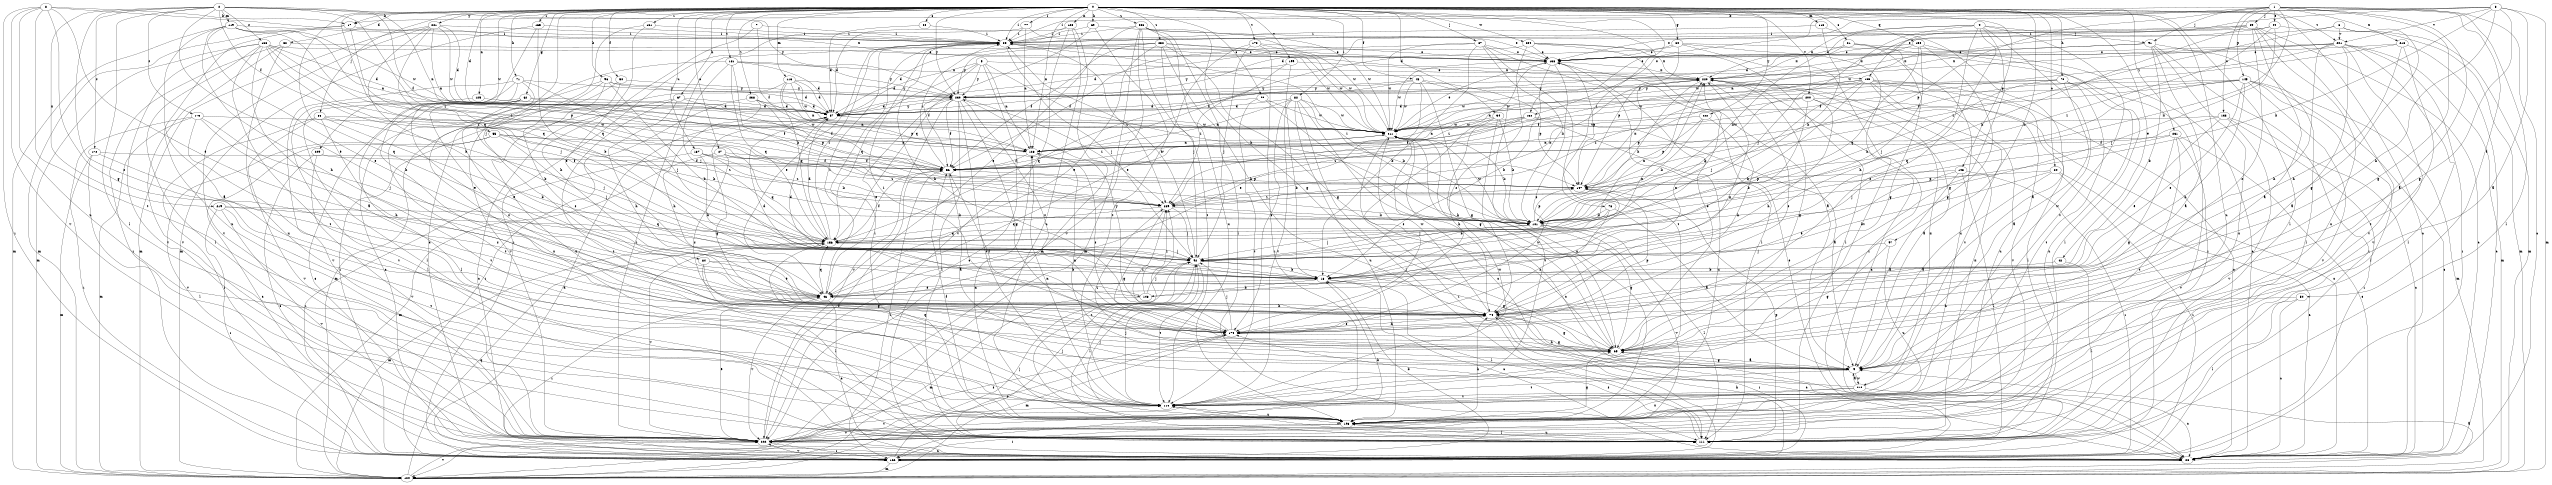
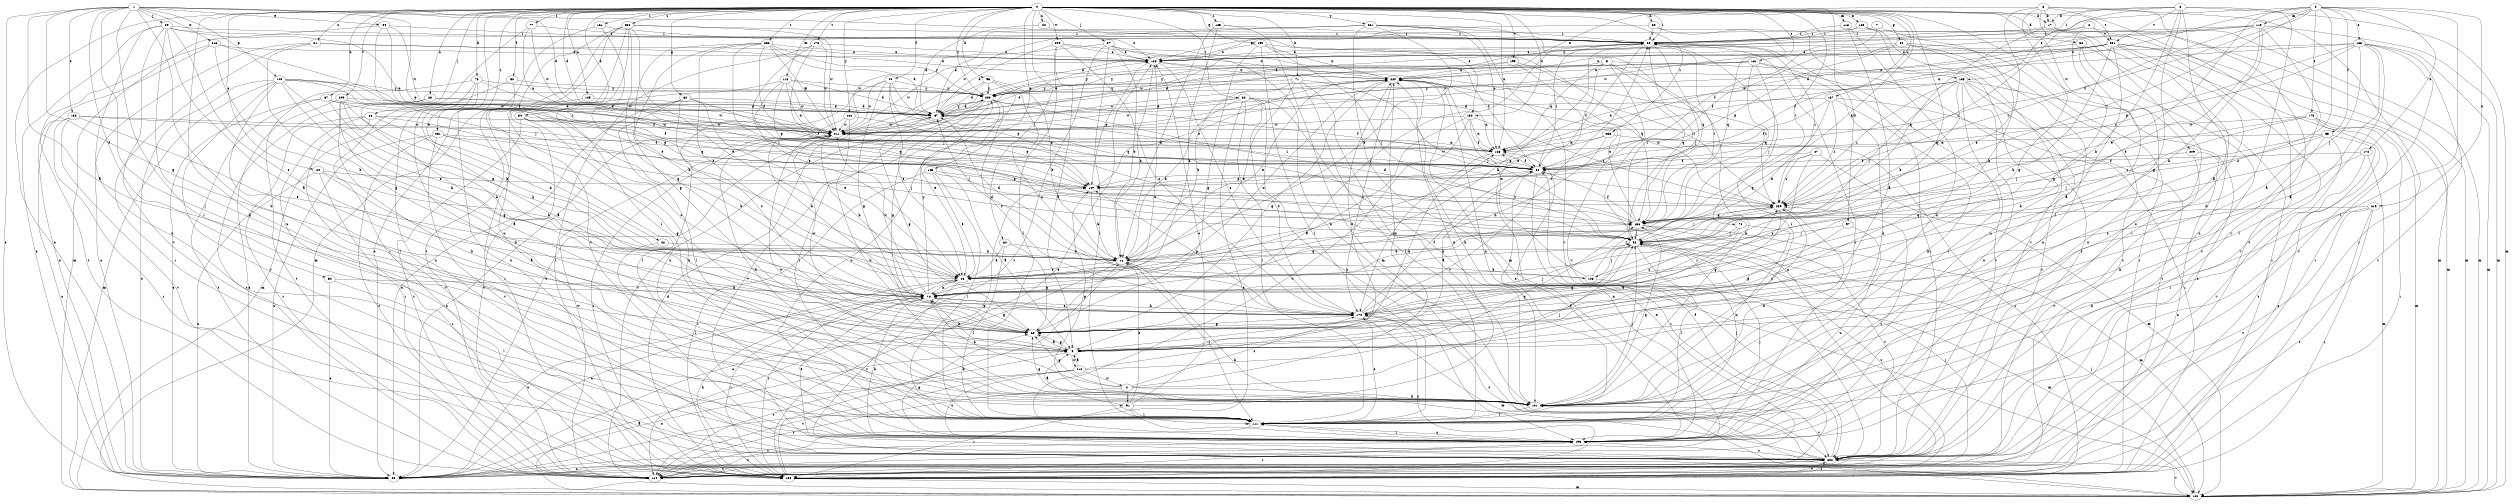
  strict digraph {
    fontname="DejaVu Serif"
    node [fontname="DejaVu Serif"]
    edge [fontname="DejaVu Serif"]
    0
    17
    20
    21
    23
    24
    27
    28
    32
    34
    37
    42
    48
    50
    60
    62
    67
    69
    71
    73
    77
    78
    82
    83
    84
    86
    87
    96
    97
    111
    113
    118
    123
    125
    n35 [label=128]
    132
    143
    148
    150
    156
    161
    165
    178
    181
    187
    193
    199
    200
    201
    204
    209
    221
    222
    230
    231
    232
    236
    238
    120
    65
    220
    166
    138
    n64 [label=114]
    211
    9
    147
    18
    56
    174
    239
    202
    101
    74
    46
    92
    1
    44
    54
    89
    91
    133
    145
    218
    210
    2
    55
    119
    168
    172
    173
    219
    3
    135
    4
    5
    6
    7
    8
    0 -> 17 [label=b]
    0 -> 20 [label=c]
    0 -> 21 [label=c]
    0 -> 23 [label=c]
    0 -> 24 [label=c]
-   0 -> 27 [label=c]
    0 -> 28 [label=c]
    0 -> 32 [label=d]
    0 -> 34 [label=d]
    0 -> 37 [label=d]
    0 -> 42 [label=e]
    0 -> 48 [label=f]
    0 -> 50 [label=f]
    0 -> 60 [label=g]
    0 -> 62 [label=g]
    0 -> 67 [label=h]
    0 -> 69 [label=h]
    0 -> 71 [label=h]
    0 -> 73 [label=h]
    0 -> 77 [label=i]
    0 -> 78 [label=i]
    0 -> 82 [label=i]
    0 -> 83 [label=i]
    0 -> 84 [label=j]
    0 -> 86 [label=j]
    0 -> 87 [label=j]
    0 -> 96 [label=k]
    0 -> 97 [label=k]
    0 -> 111 [label=l]
    0 -> 113 [label=m]
    0 -> 118 [label=m]
    0 -> 123 [label=n]
    0 -> 125 [label=n]
    0 -> n35 [label=n]
    0 -> 132 [label=o]
    0 -> 143 [label=p]
    0 -> 148 [label=q]
    0 -> 150 [label=q]
    0 -> 156 [label=q]
    0 -> 161 [label=r]
    0 -> 165 [label=r]
    0 -> 178 [label=t]
    0 -> 181 [label=t]
    0 -> 187 [label=u]
    0 -> 193 [label=u]
    0 -> 199 [label=v]
    0 -> 200 [label=v]
    0 -> 201 [label=t]
    0 -> 204 [label=w]
    0 -> 209 [label=w]
    0 -> 221 [label=y]
    0 -> 222 [label=y]
    0 -> 230 [label=y]
    0 -> 231 [label=z]
    0 -> 232 [label=z]
    0 -> 236 [label=z]
    0 -> 238 [label=z]
    17 -> 83 [label=i]
    17 -> 156 [label=q]
    17 -> 193 [label=u]
    17 -> 120 [label=m]
    20 -> 37 [label=d]
    20 -> 83 [label=i]
    21 -> 28 [label=c]
    21 -> 65 [label=g]
    21 -> 220 [label=x]
    21 -> 166 [label=r]
    21 -> 138 [label=o]
    23 -> 37 [label=d]
    23 -> 65 [label=g]
    23 -> n64 [label=t]
    23 -> 211 [label=w]
    24 -> 28 [label=c]
    24 -> 166 [label=r]
    24 -> 9 [label=a]
    24 -> 147 [label=p]
    24 -> 18 [label=b]
    27 -> 156 [label=q]
    27 -> 120 [label=m]
    27 -> 56 [label=f]
    27 -> 174 [label=s]
    27 -> 239 [label=z]
    32 -> 193 [label=u]
    32 -> 166 [label=r]
    32 -> 138 [label=o]
    32 -> 202 [label=v]
    34 -> n64 [label=t]
    34 -> 211 [label=w]
    34 -> 174 [label=s]
    34 -> 101 [label=k]
    34 -> 74 [label=h]
    37 -> 230 [label=y]
    37 -> 65 [label=g]
    37 -> 211 [label=w]
    42 -> 111 [label=l]
    42 -> 18 [label=b]
    48 -> 156 [label=q]
    48 -> 193 [label=u]
    48 -> 230 [label=y]
    48 -> 65 [label=g]
    48 -> 211 [label=w]
    48 -> 147 [label=p]
    48 -> 46 [label=e]
    50 -> 193 [label=u]
    50 -> 230 [label=y]
    50 -> 120 [label=m]
    60 -> 193 [label=u]
    60 -> 166 [label=r]
    60 -> 138 [label=o]
    60 -> n64 [label=t]
    60 -> 147 [label=p]
    60 -> 56 [label=f]
    62 -> 28 [label=c]
    62 -> 37 [label=d]
    62 -> 111 [label=l]
    62 -> n64 [label=t]
    62 -> 56 [label=f]
    62 -> 174 [label=s]
    62 -> 46 [label=e]
    67 -> 28 [label=c]
    67 -> 37 [label=d]
    67 -> n64 [label=t]
    67 -> 56 [label=f]
    67 -> 74 [label=h]
    69 -> 83 [label=i]
    69 -> 156 [label=q]
    69 -> 138 [label=o]
    69 -> n64 [label=t]
    71 -> 111 [label=l]
    71 -> 230 [label=y]
    71 -> 18 [label=b]
    71 -> 202 [label=v]
    71 -> 46 [label=e]
    71 -> 92 [label=j]
    73 -> 193 [label=u]
    73 -> 230 [label=y]
    73 -> n64 [label=t]
    73 -> 211 [label=w]
    73 -> 9 [label=a]
    73 -> 101 [label=k]
    77 -> 83 [label=i]
    77 -> n35 [label=n]
    77 -> 166 [label=r]
    77 -> 211 [label=w]
    78 -> 9 [label=a]
    78 -> 174 [label=s]
    78 -> 101 [label=k]
    78 -> 92 [label=j]
    82 -> 28 [label=c]
    82 -> 37 [label=d]
    82 -> 111 [label=l]
    82 -> n35 [label=n]
    82 -> 193 [label=u]
    82 -> 211 [label=w]
    82 -> 18 [label=b]
    82 -> 174 [label=s]
    82 -> 101 [label=k]
    83 -> 138 [label=o]
    83 -> 211 [label=w]
    83 -> 239 [label=z]
    83 -> 74 [label=h]
    83 -> 46 [label=e]
    83 -> 92 [label=j]
    84 -> 111 [label=l]
    84 -> 65 [label=g]
    84 -> 18 [label=b]
    84 -> 46 [label=e]
    86 -> 166 [label=r]
    86 -> n64 [label=t]
    86 -> 211 [label=w]
    86 -> 18 [label=b]
    86 -> 202 [label=v]
    86 -> 92 [label=j]
    87 -> 111 [label=l]
    87 -> 138 [label=o]
    87 -> n64 [label=t]
    87 -> 211 [label=w]
    87 -> 18 [label=b]
    87 -> 56 [label=f]
    87 -> 101 [label=k]
    96 -> 28 [label=c]
    96 -> 37 [label=d]
    96 -> 193 [label=u]
    96 -> 230 [label=y]
    96 -> 18 [label=b]
    96 -> 174 [label=s]
    97 -> 193 [label=u]
    97 -> 65 [label=g]
    97 -> 92 [label=j]
    111 -> 193 [label=u]
    111 -> 220 [label=x]
    111 -> n64 [label=t]
    111 -> 147 [label=p]
    111 -> 174 [label=s]
    111 -> 92 [label=j]
    113 -> 37 [label=d]
    113 -> n35 [label=n]
    113 -> 156 [label=q]
    113 -> 230 [label=y]
    113 -> 166 [label=r]
    113 -> 211 [label=w]
    113 -> 147 [label=p]
    118 -> 83 [label=i]
    118 -> 9 [label=a]
    118 -> 101 [label=k]
    123 -> 37 [label=d]
    123 -> 83 [label=i]
    123 -> 193 [label=u]
    123 -> 120 [label=m]
    123 -> 202 [label=v]
    125 -> 37 [label=d]
    125 -> 111 [label=l]
    n35 -> 56 [label=f]
    n35 -> 174 [label=s]
    132 -> n35 [label=n]
    132 -> 193 [label=u]
    132 -> 211 [label=w]
    132 -> 9 [label=a]
    132 -> 56 [label=f]
    132 -> 239 [label=z]
    143 -> 111 [label=l]
    143 -> 166 [label=r]
    143 -> 9 [label=a]
    143 -> 147 [label=p]
    143 -> 46 [label=e]
    148 -> 37 [label=d]
    148 -> 120 [label=m]
    148 -> 220 [label=x]
    148 -> 239 [label=z]
    148 -> 92 [label=j]
    150 -> 111 [label=l]
    150 -> 156 [label=q]
    150 -> 65 [label=g]
    150 -> 220 [label=x]
    150 -> 138 [label=o]
    150 -> 92 [label=j]
    156 -> 37 [label=d]
    156 -> 83 [label=i]
    156 -> 120 [label=m]
    156 -> 220 [label=x]
    156 -> 56 [label=f]
    156 -> 202 [label=v]
    156 -> 92 [label=j]
    161 -> 28 [label=c]
    161 -> 83 [label=i]
    161 -> 46 [label=e]
    165 -> 83 [label=i]
    165 -> 120 [label=m]
    165 -> 18 [label=b]
    165 -> 74 [label=h]
    178 -> 166 [label=r]
    178 -> 138 [label=o]
    178 -> 211 [label=w]
    178 -> 46 [label=e]
    178 -> 92 [label=j]
    181 -> 37 [label=d]
    181 -> 156 [label=q]
    181 -> 230 [label=y]
    181 -> 220 [label=x]
    181 -> 202 [label=v]
    181 -> 101 [label=k]
    181 -> 92 [label=j]
    187 -> 166 [label=r]
    187 -> 18 [label=b]
    187 -> 56 [label=f]
    187 -> 239 [label=z]
    187 -> 101 [label=k]
    193 -> 83 [label=i]
    193 -> 111 [label=l]
    193 -> n35 [label=n]
    193 -> 65 [label=g]
    193 -> 166 [label=r]
    193 -> 56 [label=f]
    193 -> 239 [label=z]
    193 -> 202 [label=v]
    193 -> 74 [label=h]
    193 -> 92 [label=j]
    199 -> 230 [label=y]
    199 -> 220 [label=x]
    199 -> 239 [label=z]
    199 -> 202 [label=v]
    200 -> 28 [label=c]
    200 -> 37 [label=d]
    200 -> 9 [label=a]
    200 -> 147 [label=p]
    200 -> 18 [label=b]
    200 -> 101 [label=k]
    200 -> 74 [label=h]
    201 -> 111 [label=l]
    201 -> 120 [label=m]
    201 -> 220 [label=x]
    201 -> 166 [label=r]
    201 -> 138 [label=o]
    201 -> 211 [label=w]
    201 -> 9 [label=a]
    201 -> 56 [label=f]
    201 -> 202 [label=v]
    201 -> 74 [label=h]
    204 -> 37 [label=d]
    204 -> 111 [label=l]
    204 -> 220 [label=x]
    204 -> 138 [label=o]
    204 -> 9 [label=a]
    204 -> 174 [label=s]
    209 -> 28 [label=c]
    209 -> 56 [label=f]
    209 -> 202 [label=v]
    221 -> 37 [label=d]
    221 -> 83 [label=i]
    221 -> n35 [label=n]
    221 -> 156 [label=q]
    221 -> 120 [label=m]
    221 -> 211 [label=w]
    221 -> 18 [label=b]
    221 -> 202 [label=v]
    222 -> 211 [label=w]
    222 -> 147 [label=p]
    222 -> 101 [label=k]
    222 -> 74 [label=h]
    230 -> 37 [label=d]
    230 -> 111 [label=l]
    230 -> 65 [label=g]
    230 -> n64 [label=t]
    230 -> 56 [label=f]
    230 -> 174 [label=s]
    230 -> 239 [label=z]
    230 -> 202 [label=v]
    230 -> 46 [label=e]
    231 -> 28 [label=c]
    231 -> n35 [label=n]
    231 -> 65 [label=g]
    231 -> n64 [label=t]
    231 -> 202 [label=v]
    231 -> 92 [label=j]
    232 -> 37 [label=d]
    232 -> 230 [label=y]
    232 -> 65 [label=g]
    232 -> 138 [label=o]
    232 -> 211 [label=w]
    232 -> 56 [label=f]
    232 -> 74 [label=h]
    232 -> 46 [label=e]
    232 -> 92 [label=j]
    236 -> 83 [label=i]
    236 -> 111 [label=l]
    236 -> 193 [label=u]
    236 -> 120 [label=m]
    236 -> 65 [label=g]
    236 -> n64 [label=t]
    236 -> 211 [label=w]
    236 -> 202 [label=v]
    236 -> 46 [label=e]
-   238 -> 37 [label=d]
+   187 -> 37 [label=d]
    238 -> n35 [label=n]
    238 -> 166 [label=r]
    238 -> 147 [label=p]
    238 -> 74 [label=h]
-   120 -> 156 [label=q]
    120 -> 9 [label=a]
    120 -> 202 [label=v]
    120 -> 92 [label=j]
    65 -> 138 [label=o]
    65 -> 211 [label=w]
    65 -> 9 [label=a]
    220 -> 28 [label=c]
    220 -> 230 [label=y]
    220 -> 65 [label=g]
    220 -> 211 [label=w]
    220 -> 174 [label=s]
    220 -> 101 [label=k]
    166 -> 37 [label=d]
    166 -> 120 [label=m]
    166 -> 138 [label=o]
    166 -> 18 [label=b]
    166 -> 174 [label=s]
    166 -> 202 [label=v]
    166 -> 74 [label=h]
    138 -> 220 [label=x]
    138 -> 211 [label=w]
    138 -> 147 [label=p]
    138 -> 18 [label=b]
    138 -> 174 [label=s]
    138 -> 239 [label=z]
    n64 -> n35 [label=n]
    n64 -> 193 [label=u]
    n64 -> 211 [label=w]
    n64 -> 92 [label=j]
    211 -> 28 [label=c]
    211 -> n35 [label=n]
    211 -> 166 [label=r]
    211 -> 138 [label=o]
    211 -> 101 [label=k]
    211 -> 74 [label=h]
    9 -> n35 [label=n]
    9 -> 65 [label=g]
    9 -> n64 [label=t]
    9 -> 239 [label=z]
    9 -> 74 [label=h]
    9 -> 210 [label=w]
    147 -> 220 [label=x]
    147 -> 18 [label=b]
    147 -> 239 [label=z]
    18 -> 28 [label=c]
    18 -> 37 [label=d]
    18 -> 111 [label=l]
    18 -> 148 [label=b]
    18 -> 220 [label=x]
    18 -> 46 [label=e]
    56 -> 83 [label=i]
    56 -> 166 [label=r]
    56 -> 211 [label=w]
    56 -> 9 [label=a]
    56 -> 147 [label=p]
    174 -> 83 [label=i]
    174 -> 120 [label=m]
    174 -> 65 [label=g]
    174 -> 147 [label=p]
    174 -> 56 [label=f]
    174 -> 239 [label=z]
    174 -> 74 [label=h]
    174 -> 92 [label=j]
    239 -> 156 [label=q]
    239 -> 65 [label=g]
    239 -> 220 [label=x]
    239 -> 101 [label=k]
    239 -> 92 [label=j]
    202 -> 28 [label=c]
    202 -> 83 [label=i]
    202 -> 166 [label=r]
    202 -> n64 [label=t]
    202 -> 18 [label=b]
    202 -> 56 [label=f]
    202 -> 174 [label=s]
    202 -> 46 [label=e]
    101 -> 83 [label=i]
    101 -> 111 [label=l]
    101 -> 156 [label=q]
    101 -> 65 [label=g]
    101 -> 211 [label=w]
    101 -> 147 [label=p]
    101 -> 202 [label=v]
    101 -> 92 [label=j]
    74 -> 28 [label=c]
    74 -> 230 [label=y]
    74 -> 65 [label=g]
    74 -> 220 [label=x]
    74 -> 166 [label=r]
    74 -> 211 [label=w]
    74 -> 174 [label=s]
    46 -> 28 [label=c]
    46 -> 83 [label=i]
    46 -> 156 [label=q]
    46 -> 166 [label=r]
    46 -> 202 [label=v]
    46 -> 74 [label=h]
    92 -> 83 [label=i]
    92 -> 111 [label=l]
    92 -> 65 [label=g]
    92 -> n64 [label=t]
    92 -> 18 [label=b]
    1 -> 28 [label=c]
    1 -> 37 [label=d]
    1 -> 111 [label=l]
    1 -> 132 [label=o]
    1 -> 65 [label=g]
    1 -> 9 [label=a]
    1 -> 147 [label=p]
    1 -> 101 [label=k]
    1 -> 44 [label=e]
    1 -> 54 [label=f]
    1 -> 89 [label=j]
    1 -> 91 [label=j]
    1 -> 133 [label=o]
    1 -> 145 [label=p]
    1 -> 218 [label=x]
    44 -> 83 [label=i]
    44 -> 120 [label=m]
    44 -> 211 [label=w]
    44 -> 239 [label=z]
    44 -> 92 [label=j]
    54 -> 28 [label=c]
    54 -> 111 [label=l]
    54 -> 74 [label=h]
    89 -> 28 [label=c]
    89 -> 83 [label=i]
    89 -> n35 [label=n]
    89 -> 193 [label=u]
    89 -> 138 [label=o]
    89 -> 9 [label=a]
    89 -> 174 [label=s]
    89 -> 202 [label=v]
    89 -> 101 [label=k]
    91 -> 111 [label=l]
    91 -> 193 [label=u]
    91 -> 220 [label=x]
    91 -> 166 [label=r]
    91 -> 138 [label=o]
    91 -> 9 [label=a]
    91 -> 18 [label=b]
    133 -> 28 [label=c]
    133 -> 166 [label=r]
    133 -> 211 [label=w]
    133 -> 56 [label=f]
    133 -> 202 [label=v]
    133 -> 46 [label=e]
    145 -> 28 [label=c]
    145 -> 111 [label=l]
    145 -> 156 [label=q]
    145 -> 230 [label=y]
    145 -> 120 [label=m]
    145 -> 211 [label=w]
    145 -> 56 [label=f]
    145 -> 202 [label=v]
    145 -> 74 [label=h]
    145 -> 46 [label=e]
    218 -> 28 [label=c]
    218 -> 138 [label=o]
    218 -> n64 [label=t]
    218 -> 56 [label=f]
    218 -> 74 [label=h]
    210 -> 28 [label=c]
    210 -> 156 [label=q]
    210 -> 193 [label=u]
    210 -> 220 [label=x]
    210 -> n64 [label=t]
    210 -> 9 [label=a]
    2 -> 111 [label=l]
    2 -> n35 [label=n]
    2 -> 230 [label=y]
    2 -> 56 [label=f]
    2 -> 174 [label=s]
    2 -> 239 [label=z]
    2 -> 46 [label=e]
    2 -> 55 [label=f]
    2 -> 119 [label=m]
    2 -> 168 [label=s]
    2 -> 172 [label=s]
    2 -> 173 [label=s]
    2 -> 219 [label=x]
    55 -> 28 [label=c]
    55 -> n35 [label=n]
    55 -> 239 [label=z]
    55 -> 202 [label=v]
    55 -> 101 [label=k]
    55 -> 92 [label=j]
    119 -> 83 [label=i]
    119 -> n35 [label=n]
    119 -> 120 [label=m]
    119 -> 211 [label=w]
    119 -> 9 [label=a]
    119 -> 239 [label=z]
    119 -> 74 [label=h]
    119 -> 46 [label=e]
    168 -> 37 [label=d]
    168 -> 111 [label=l]
    168 -> 120 [label=m]
    168 -> 138 [label=o]
    168 -> n64 [label=t]
    168 -> 9 [label=a]
    168 -> 147 [label=p]
    168 -> 239 [label=z]
    168 -> 202 [label=v]
    168 -> 92 [label=j]
    172 -> 111 [label=l]
    172 -> 120 [label=m]
    172 -> 56 [label=f]
    172 -> 174 [label=s]
    173 -> 120 [label=m]
    173 -> 166 [label=r]
    173 -> n64 [label=t]
    173 -> 211 [label=w]
    173 -> 74 [label=h]
    173 -> 92 [label=j]
    219 -> 156 [label=q]
    219 -> 166 [label=r]
    219 -> n64 [label=t]
    219 -> 202 [label=v]
    219 -> 101 [label=k]
    3 -> 17 [label=b]
    3 -> 83 [label=i]
    3 -> 201 [label=v]
    3 -> 120 [label=m]
    3 -> 65 [label=g]
    3 -> 9 [label=a]
    3 -> 101 [label=k]
    3 -> 74 [label=h]
    3 -> 135 [label=o]
    135 -> 28 [label=c]
    135 -> 111 [label=l]
    135 -> n35 [label=n]
    135 -> 193 [label=u]
    135 -> 230 [label=y]
    135 -> n64 [label=t]
    135 -> 18 [label=b]
    135 -> 239 [label=z]
    135 -> 202 [label=v]
    135 -> 92 [label=j]
    4 -> 65 [label=g]
    4 -> 220 [label=x]
    4 -> n64 [label=t]
    4 -> 174 [label=s]
    4 -> 101 [label=k]
    4 -> 74 [label=h]
    4 -> 92 [label=j]
    4 -> 91 [label=j]
-   4 -> 210 [label=w]
+   210 -> 4 [label=w]
    5 -> 28 [label=c]
    5 -> 37 [label=d]
    5 -> n35 [label=n]
    5 -> 156 [label=q]
    5 -> 230 [label=y]
    5 -> 56 [label=f]
    5 -> 101 [label=k]
    5 -> 135 [label=o]
    6 -> 37 [label=d]
    6 -> 201 [label=v]
    6 -> 120 [label=m]
    6 -> 65 [label=g]
    6 -> 239 [label=z]
    7 -> 83 [label=i]
    7 -> 56 [label=f]
    7 -> 74 [label=h]
    8 -> 17 [label=b]
    8 -> 193 [label=u]
    8 -> 65 [label=g]
    8 -> 220 [label=x]
    8 -> 166 [label=r]
    8 -> n64 [label=t]
    8 -> 202 [label=v]
    8 -> 46 [label=e]
  }
